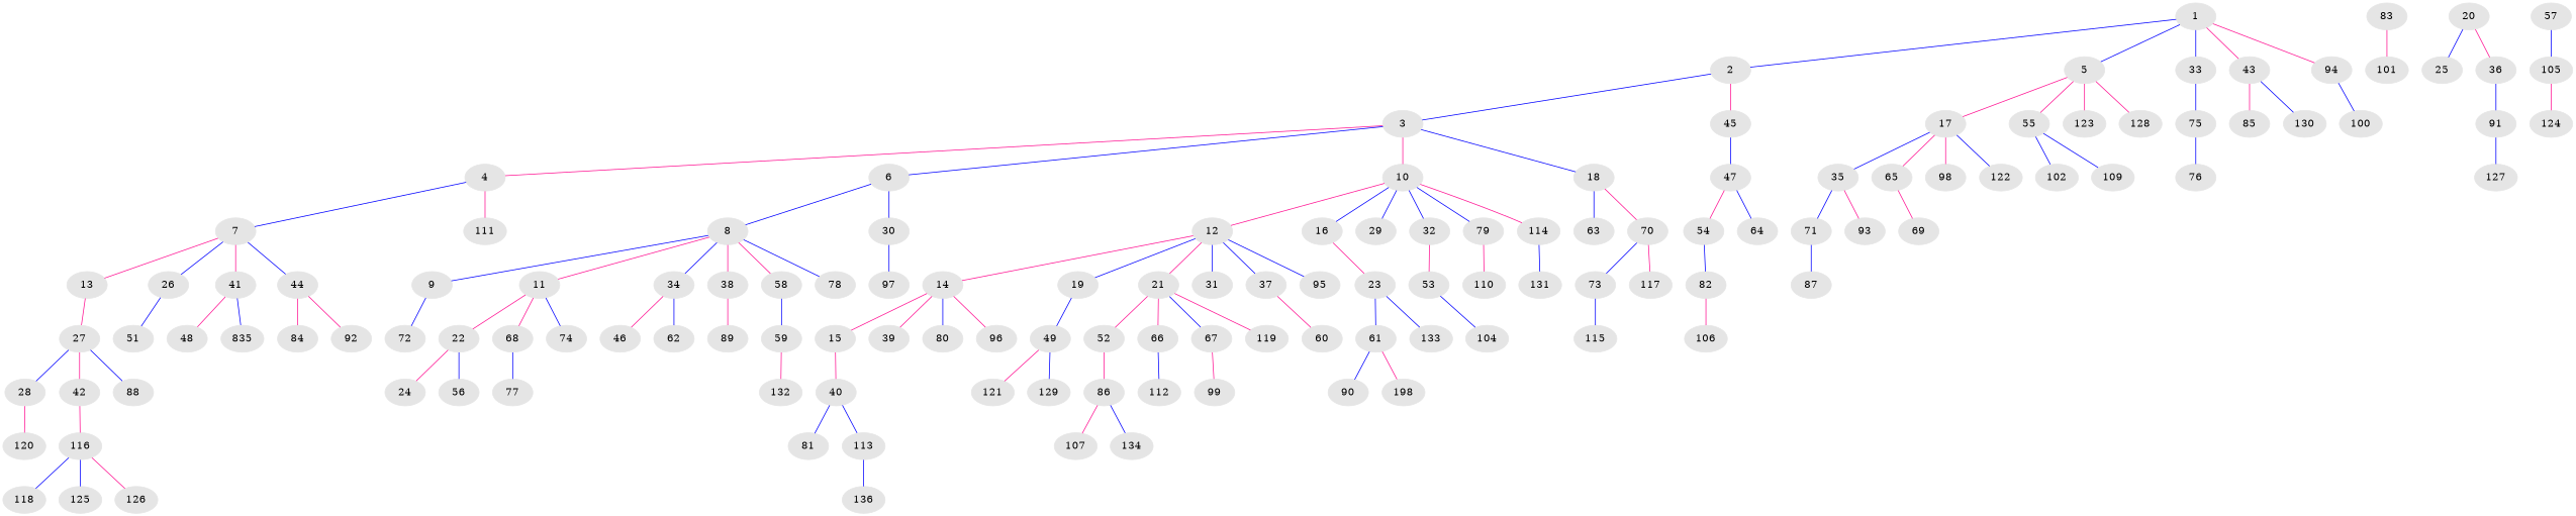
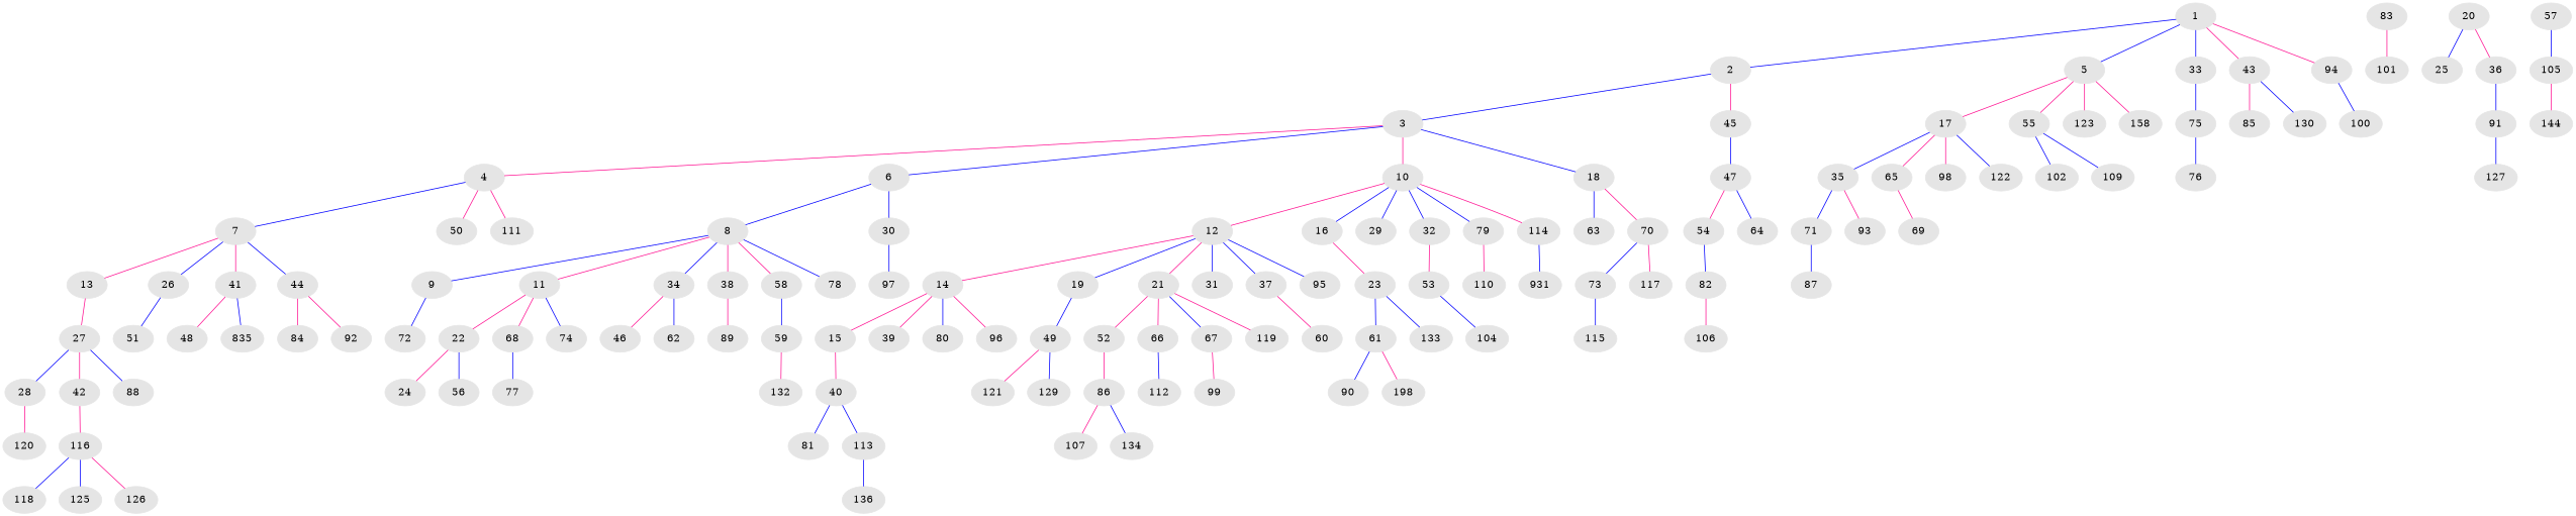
  graph {
    node [color=gray90 style=filled]
    edge [color=blue]
    1
    2
    5
    33
    43
    94
    3
    45
    17
    55
    123
-   128
+   128 [label=158]
    75
    85
    130
    100
    4
    6
    10
    18
    47
    7
+   50
    111
    8
    30
    12
    16
    29
    32
    79
    114
    63
    70
    13
    26
    41
    44
    35
    65
    98
    122
    102
    109
    9
    11
    34
    38
    58
    78
    97
    27
    51
    48
    n55 [label=835]
    84
    92
    72
    22
    68
    74
    46
    62
    89
    59
    14
    19
    21
    31
    37
    95
    23
    53
    110
    83
    101
-   131
+   131 [label=931]
    20
    25
    36
    24
    56
    77
    15
    39
    80
    96
    49
    52
    66
    67
    119
    60
    28
    42
    88
    40
    81
    113
    61
    133
    71
    93
    69
    73
    117
    121
    129
    91
    86
    112
    99
    90
    n114 [label=198]
    120
    116
    104
    76
    87
    127
    136
    118
    125
    126
    54
    64
    82
    57
    105
    107
    134
    106
-   124
+   124 [label=144]
    132
    115
    1 -- 2
    1 -- 5
    1 -- 33
    1 -- 43 [color=deeppink]
    1 -- 94 [color=deeppink]
    2 -- 3
    2 -- 45 [color=deeppink]
    5 -- 17 [color=deeppink]
    5 -- 55 [color=deeppink]
    5 -- 123 [color=deeppink]
    5 -- 128 [color=deeppink]
    33 -- 75
    43 -- 85 [color=deeppink]
    43 -- 130
    94 -- 100
    3 -- 4 [color=deeppink]
    3 -- 6
    3 -- 10 [color=deeppink]
    3 -- 18
    45 -- 47
    17 -- 35
    17 -- 65 [color=deeppink]
    17 -- 98 [color=deeppink]
    17 -- 122
    55 -- 102
    55 -- 109
    75 -- 76
    4 -- 7
+   4 -- 50 [color=deeppink]
    4 -- 111 [color=deeppink]
    6 -- 8
    6 -- 30
    10 -- 12 [color=deeppink]
    10 -- 16
    10 -- 29
    10 -- 32
    10 -- 79
    10 -- 114 [color=deeppink]
    18 -- 63
    18 -- 70 [color=deeppink]
    47 -- 54 [color=deeppink]
    47 -- 64
    7 -- 13 [color=deeppink]
    7 -- 26
    7 -- 41 [color=deeppink]
    7 -- 44
    8 -- 9
    8 -- 11 [color=deeppink]
    8 -- 34
    8 -- 38 [color=deeppink]
    8 -- 58 [color=deeppink]
    8 -- 78
    30 -- 97
    12 -- 14 [color=deeppink]
    12 -- 19
    12 -- 21 [color=deeppink]
    12 -- 31
    12 -- 37
    12 -- 95
    16 -- 23 [color=deeppink]
    32 -- 53 [color=deeppink]
    79 -- 110 [color=deeppink]
    114 -- 131
    70 -- 73
    70 -- 117 [color=deeppink]
    13 -- 27 [color=deeppink]
    26 -- 51
    41 -- 48 [color=deeppink]
    41 -- n55
    44 -- 84 [color=deeppink]
    44 -- 92 [color=deeppink]
    35 -- 71
    35 -- 93 [color=deeppink]
    65 -- 69 [color=deeppink]
    9 -- 72
    11 -- 22 [color=deeppink]
    11 -- 68 [color=deeppink]
    11 -- 74
    34 -- 46 [color=deeppink]
    34 -- 62
    38 -- 89 [color=deeppink]
    58 -- 59
    27 -- 28
    27 -- 42 [color=deeppink]
    27 -- 88
    22 -- 24 [color=deeppink]
    22 -- 56
    68 -- 77
    59 -- 132 [color=deeppink]
    14 -- 15 [color=deeppink]
    14 -- 39 [color=deeppink]
    14 -- 80
    14 -- 96 [color=deeppink]
    19 -- 49
    21 -- 52 [color=deeppink]
    21 -- 66 [color=deeppink]
    21 -- 67
    21 -- 119 [color=deeppink]
    37 -- 60 [color=deeppink]
    23 -- 61
    23 -- 133
    53 -- 104
    83 -- 101 [color=deeppink]
    20 -- 25
    20 -- 36 [color=deeppink]
    36 -- 91
    15 -- 40 [color=deeppink]
    49 -- 121 [color=deeppink]
    49 -- 129
    52 -- 86 [color=deeppink]
    66 -- 112
    67 -- 99 [color=deeppink]
    28 -- 120 [color=deeppink]
    42 -- 116 [color=deeppink]
    40 -- 81
    40 -- 113
    113 -- 136
    61 -- 90
    61 -- n114 [color=deeppink]
    71 -- 87
    73 -- 115
    91 -- 127
    86 -- 107 [color=deeppink]
    86 -- 134
    116 -- 118
    116 -- 125
    116 -- 126 [color=deeppink]
    54 -- 82
    82 -- 106 [color=deeppink]
    57 -- 105
    105 -- 124 [color=deeppink]
  }
